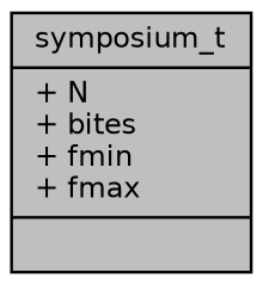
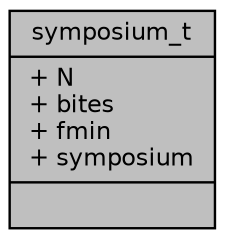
  digraph {
-   n1 [color=black fillcolor=grey75 fontcolor=black fontname=Helvetica fontsize=10 height=0.2 label="{symposium_t\n|+ N\l+ bites\l+ fmin\l+ fmax\l|}" shape=record style=filled width=0.4]
+   n1 [color=black fillcolor=grey75 fontcolor=black fontname=Helvetica fontsize=10 height=0.2 label="{symposium_t\n|+ N\l+ bites\l+ fmin\l+ symposium\l|}" shape=record style=filled width=0.4]
  }
